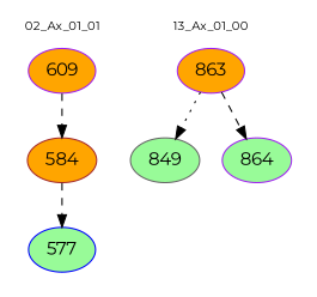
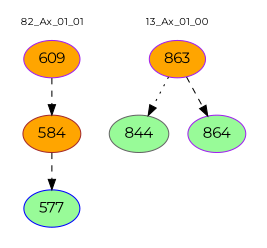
  digraph {
    fontname=Montserrat
    node [color=purple fillcolor=orange fontname=Montserrat style=filled]
    edge [color=black fontname=Montserrat style=dashed]
    n1 [color=brown label=584]
    n2 [color=blue fillcolor=palegreen label=577]
    n3 [label=609]
    n4 [label=863]
-   n5 [color=gray40 fillcolor=palegreen label=849]
+   n5 [color=gray40 fillcolor=palegreen label=844]
    n6 [fillcolor=palegreen label=864]
    subgraph cluster_1 {
      color=white
      fontsize=10
-     label="02_Ax_01_01"
+     label="82_Ax_01_01"
      n1
      n2
      n3
    }
    subgraph cluster_2 {
      color=white
      fontsize=10
      label="13_Ax_01_00"
      n4
      n5
      n6
    }
    n1 -> n2
    n3 -> n1
    n4 -> n5 [style=dotted]
    n4 -> n6
  }
